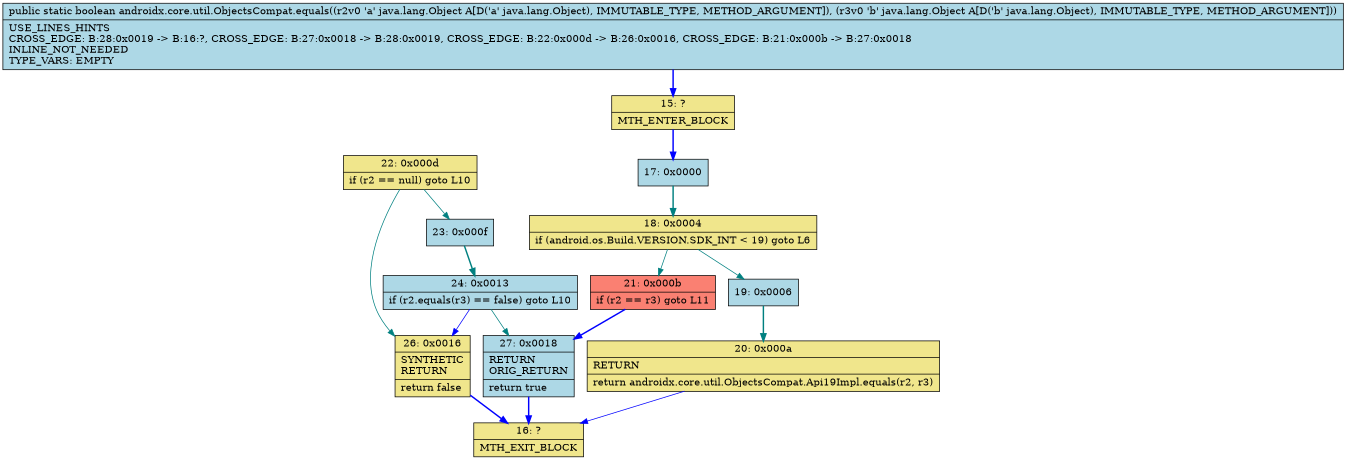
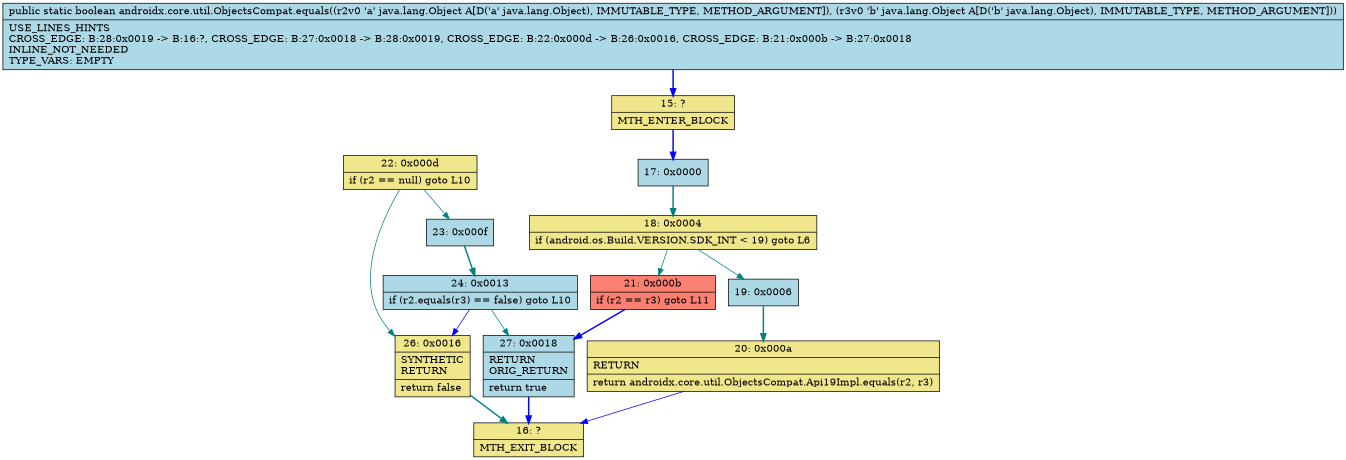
  digraph {
    node [fillcolor=khaki shape=record style=filled]
    edge [color=teal style=bold]
    n1 [label="{15\:\ ?|MTH_ENTER_BLOCK\l}"]
    n2 [fillcolor=lightblue label="{17\:\ 0x0000}"]
    n3 [label="{18\:\ 0x0004|if (android.os.Build.VERSION.SDK_INT \< 19) goto L6\l}"]
    n4 [fillcolor=lightblue label="{19\:\ 0x0006}"]
    n5 [fillcolor=salmon label="{21\:\ 0x000b|if (r2 == r3) goto L11\l}"]
    n6 [label="{20\:\ 0x000a|RETURN\l|return androidx.core.util.ObjectsCompat.Api19Impl.equals(r2, r3)\l}"]
    n7 [fillcolor=lightblue label="{27\:\ 0x0018|RETURN\lORIG_RETURN\l|return true\l}"]
    n8 [label="{16\:\ ?|MTH_EXIT_BLOCK\l}"]
    n9 [label="{22\:\ 0x000d|if (r2 == null) goto L10\l}"]
    n10 [fillcolor=lightblue label="{23\:\ 0x000f}"]
    n11 [label="{26\:\ 0x0016|SYNTHETIC\lRETURN\l|return false\l}"]
    n12 [fillcolor=lightblue label="{24\:\ 0x0013|if (r2.equals(r3) == false) goto L10\l}"]
    n13 [fillcolor=lightblue label="{public static boolean androidx.core.util.ObjectsCompat.equals((r2v0 'a' java.lang.Object A[D('a' java.lang.Object), IMMUTABLE_TYPE, METHOD_ARGUMENT]), (r3v0 'b' java.lang.Object A[D('b' java.lang.Object), IMMUTABLE_TYPE, METHOD_ARGUMENT]))  | USE_LINES_HINTS\lCROSS_EDGE: B:28:0x0019 \-\> B:16:?, CROSS_EDGE: B:27:0x0018 \-\> B:28:0x0019, CROSS_EDGE: B:22:0x000d \-\> B:26:0x0016, CROSS_EDGE: B:21:0x000b \-\> B:27:0x0018\lINLINE_NOT_NEEDED\lTYPE_VARS: EMPTY\l}"]
    n1 -> n2 [color=blue]
    n2 -> n3
    n3 -> n4 [style=solid]
    n3 -> n5 [style=solid]
    n4 -> n6
    n5 -> n7 [color=blue]
    n6 -> n8 [color=blue style=solid]
    n7 -> n8 [color=blue]
    n9 -> n10 [style=solid]
    n9 -> n11 [style=solid]
    n10 -> n12
-   n11 -> n8 [color=blue]
+   n11 -> n8
    n12 -> n7 [style=solid]
    n12 -> n11 [color=blue style=solid]
    n13 -> n1 [color=blue]
  }
